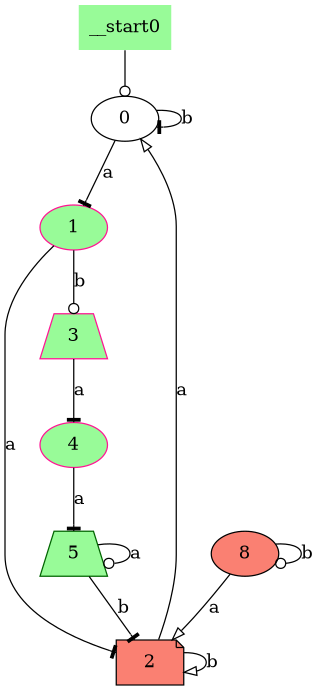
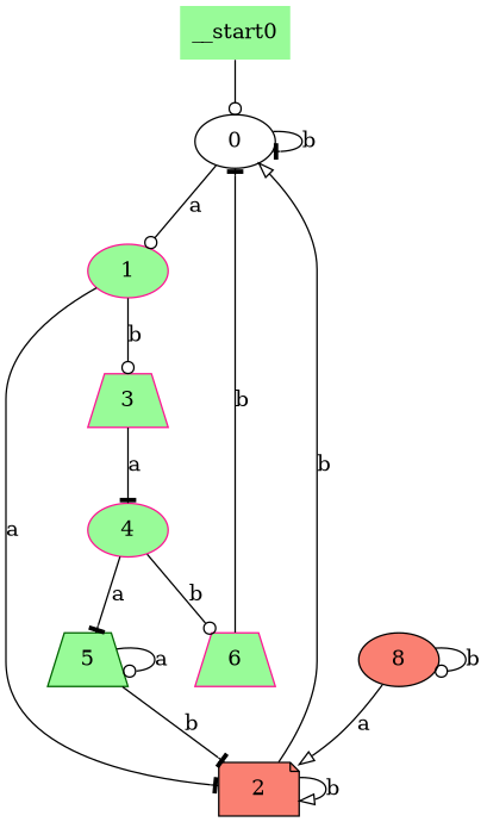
  digraph {
    node [color=deeppink fillcolor=palegreen shape=ellipse style=filled]
    edge [arrowhead=odot]
    __start0 [color=blue shape=none]
    0 [color=black fillcolor=white]
    1
    2 [color=black fillcolor=salmon shape=note]
    3 [shape=trapezium]
    4
    5 [color=darkgreen shape=trapezium]
+   6 [shape=trapezium]
    8 [color=black fillcolor=salmon]
    __start0 -> 0
    0 -> 0 [arrowhead=tee label=b]
-   0 -> 1 [arrowhead=tee label=a]
+   0 -> 1 [label=a]
    1 -> 2 [arrowhead=tee label=a]
    1 -> 3 [label=b]
-   2 -> 0 [arrowhead=onormal label=a]
+   2 -> 0 [arrowhead=onormal label=b]
    2 -> 2 [arrowhead=onormal label=b]
    3 -> 4 [arrowhead=tee label=a]
    4 -> 5 [arrowhead=tee label=a]
+   4 -> 6 [label=b]
    5 -> 2 [arrowhead=tee label=b]
    5 -> 5 [label=a]
+   6 -> 0 [arrowhead=tee label=b]
    8 -> 2 [arrowhead=onormal label=a]
    8 -> 8 [label=b]
  }
